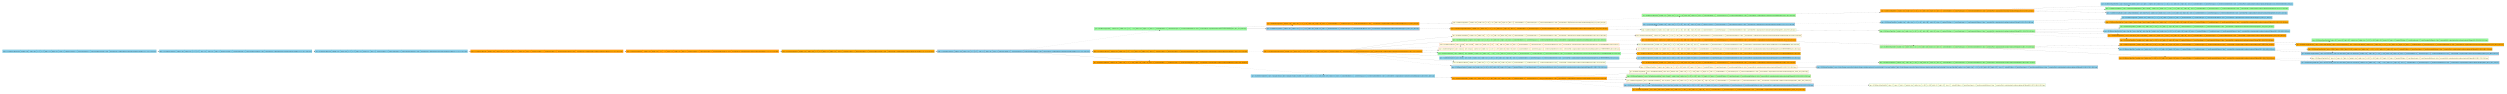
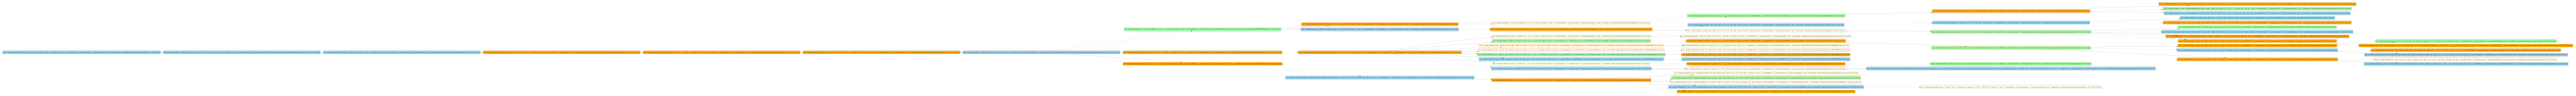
  digraph {
    rankdir=LR
    node [color=teal fillcolor=orange fontname=Arial shape=record style=filled]
    edge [style=dashed]
    n1 [fillcolor=skyblue label="{type = XCUIElementTypeWindow\l|enabled = true\l|visible = true\l|x = 0\l|y = 0\l|width = 375\l|height = 667\l|index = 0\l|numberOfChildren = 1\l|numInParentLayout = 0\l|eventGeneratedOnElement = false \l|screenshotPath = outputs/android-to-ios/brave-bookmark/S3/pngs/0.0_0.0_750.0_1334.0.png\l}"]
    n2 [fillcolor=skyblue label="{type = XCUIElementTypeOther\l|enabled = true\l|visible = true\l|x = 0\l|y = 0\l|width = 375\l|height = 667\l|index = 0\l|numberOfChildren = 1\l|numInParentLayout = 0\l|eventGeneratedOnElement = false \l|screenshotPath = outputs/android-to-ios/brave-bookmark/S3/pngs/0.0_0.0_750.0_1334.0.png\l}"]
    n3 [fillcolor=skyblue label="{type = XCUIElementTypeOther\l|enabled = true\l|visible = true\l|x = 0\l|y = 0\l|width = 375\l|height = 667\l|index = 0\l|numberOfChildren = 1\l|numInParentLayout = 0\l|eventGeneratedOnElement = false \l|screenshotPath = outputs/android-to-ios/brave-bookmark/S3/pngs/0.0_0.0_750.0_1334.0.png\l}"]
    n4 [color=red label="{type = XCUIElementTypeOther\l|enabled = true\l|visible = true\l|x = 0\l|y = 0\l|width = 375\l|height = 667\l|index = 0\l|numberOfChildren = 1\l|numInParentLayout = 0\l|eventGeneratedOnElement = false \l|screenshotPath = outputs/android-to-ios/brave-bookmark/S3/pngs/0.0_0.0_750.0_1334.0.png\l}"]
    n5 [color=red label="{type = XCUIElementTypeOther\l|enabled = true\l|visible = true\l|x = 0\l|y = 0\l|width = 375\l|height = 667\l|index = 0\l|numberOfChildren = 1\l|numInParentLayout = 0\l|eventGeneratedOnElement = false \l|screenshotPath = outputs/android-to-ios/brave-bookmark/S3/pngs/0.0_0.0_750.0_1334.0.png\l}"]
    n6 [label="{type = XCUIElementTypeOther\l|enabled = true\l|visible = true\l|x = 0\l|y = 0\l|width = 375\l|height = 667\l|index = 0\l|numberOfChildren = 1\l|numInParentLayout = 0\l|eventGeneratedOnElement = false \l|screenshotPath = outputs/android-to-ios/brave-bookmark/S3/pngs/0.0_0.0_750.0_1334.0.png\l}"]
    n7 [color=brown fillcolor=skyblue label="{type = XCUIElementTypeOther\l|enabled = true\l|visible = true\l|x = 0\l|y = 0\l|width = 375\l|height = 667\l|index = 0\l|numberOfChildren = 5\l|numInParentLayout = 0\l|eventGeneratedOnElement = false \l|screenshotPath = outputs/android-to-ios/brave-bookmark/S3/pngs/0.0_0.0_750.0_1334.0.png\l}"]
    n8 [fillcolor=palegreen label="{type = XCUIElementTypeOther\l|enabled = true\l|visible = true\l|x = 0\l|y = 20\l|width = 375\l|height = 73\l|index = 2\l|numberOfChildren = 2\l|numInParentLayout = 2\l|eventGeneratedOnElement = false \l|screenshotPath = outputs/android-to-ios/brave-bookmark/S3/pngs/0.0_40.0_750.0_186.0.png\l}"]
    n9 [label="{type = XCUIElementTypeOther\l|enabled = true\l|visible = true\l|x = 0\l|y = 93\l|width = 375\l|height = 530\l|index = 3\l|numberOfChildren = 3\l|numInParentLayout = 3\l|eventGeneratedOnElement = false \l|screenshotPath = outputs/android-to-ios/brave-bookmark/S3/pngs/0.0_186.0_750.0_1246.0.png\l}"]
    n10 [color=brown label="{type = XCUIElementTypeOther\l|enabled = true\l|visible = true\l|x = 0\l|y = 623\l|width = 375\l|height = 44\l|index = 4\l|numberOfChildren = 1\l|numInParentLayout = 4\l|eventGeneratedOnElement = false \l|screenshotPath = outputs/android-to-ios/brave-bookmark/S3/pngs/0.0_1246.0_750.0_1334.0.png\l}"]
    n11 [color=red label="{type = XCUIElementTypeOther\l|enabled = true\l|visible = true\l|x = 0\l|y = 20\l|width = 375\l|height = 44\l|index = 0\l|numberOfChildren = 3\l|numInParentLayout = 0\l|eventGeneratedOnElement = false \l|screenshotPath = outputs/android-to-ios/brave-bookmark/S3/pngs/0.0_40.0_750.0_128.0.png\l}"]
    n12 [color=red fillcolor=skyblue label="{type = XCUIElementTypeOther\l|enabled = true\l|visible = true\l|x = 0\l|y = 64\l|width = 375\l|height = 29\l|index = 1\l|numberOfChildren = 2\l|numInParentLayout = 1\l|eventGeneratedOnElement = false \l|screenshotPath = outputs/android-to-ios/brave-bookmark/S3/pngs/0.0_128.0_750.0_186.0.png\l}"]
    n13 [color=brown label="{type = XCUIElementTypeCollectionView\l|enabled = true\l|visible = true\l|x = 0\l|y = 93\l|width = 375\l|height = 530\l|index = 1\l|numberOfChildren = 8\l|numInParentLayout = 1\l|eventGeneratedOnElement = false \l|screenshotPath = outputs/android-to-ios/brave-bookmark/S3/pngs/0.0_186.0_750.0_1246.0.png\l}"]
    n14 [fillcolor=skyblue label="{type = XCUIElementTypeOther\l|name = Navigation Toolbar\l|label = Navigation Toolbar\l|enabled = true\l|visible = true\l|x = 0\l|y = 623\l|width = 375\l|height = 44\l|index = 0\l|numberOfChildren = 1\l|numInParentLayout = 0\l|eventGeneratedOnElement = false \l|screenshotPath = outputs/android-to-ios/brave-bookmark/S3/pngs/0.0_1246.0_750.0_1334.0.png\l}"]
    n15 [color=brown fillcolor=lightyellow label="{type = XCUIElementTypeOther\l|enabled = true\l|visible = true\l|x = 10\l|y = 20\l|width = 355\l|height = 44\l|index = 1\l|numberOfChildren = 1\l|numInParentLayout = 1\l|eventGeneratedOnElement = false \l|screenshotPath = outputs/android-to-ios/brave-bookmark/S3/pngs/20.0_40.0_730.0_128.0.png\l}"]
    n16 [color=brown label="{type = XCUIElementTypeCollectionView\l|enabled = true\l|visible = true\l|x = 0\l|y = 64\l|width = 375\l|height = 29\l|index = 0\l|numberOfChildren = 3\l|numInParentLayout = 0\l|eventGeneratedOnElement = false \l|screenshotPath = outputs/android-to-ios/brave-bookmark/S3/pngs/0.0_128.0_750.0_186.0.png\l}"]
    n17 [color=brown fillcolor=lightyellow label="{type = XCUIElementTypeOther\l|enabled = true\l|visible = true\l|x = 0\l|y = 93\l|width = 375\l|height = 530\l|index = 0\l|numberOfChildren = 1\l|numInParentLayout = 0\l|eventGeneratedOnElement = false \l|screenshotPath = outputs/android-to-ios/brave-bookmark/S3/pngs/0.0_186.0_750.0_1246.0.png\l}"]
    n18 [color=brown fillcolor=palegreen label="{type = XCUIElementTypeCell\l|enabled = true\l|visible = true\l|x = 20\l|y = 93\l|width = 335\l|height = 110\l|index = 1\l|numberOfChildren = 1\l|numInParentLayout = 1\l|eventGeneratedOnElement = false \l|screenshotPath = outputs/android-to-ios/brave-bookmark/S3/pngs/40.0_186.0_710.0_406.0.png\l}"]
    n19 [color=red fillcolor=lightyellow label="{type = XCUIElementTypeCell\l|name = Youtube\l|label = Youtube\l|enabled = true\l|visible = true\l|x = 8\l|y = 209\l|width = 82\l|height = 93\l|index = 2\l|numberOfChildren = 1\l|numInParentLayout = 2\l|eventGeneratedOnElement = false \l|screenshotPath = outputs/android-to-ios/brave-bookmark/S3/pngs/16.0_417.99999999999994_180.0_604.0.png\l}"]
    n20 [color=red fillcolor=lightyellow label="{type = XCUIElementTypeCell\l|name = Amazon\l|label = Amazon\l|enabled = true\l|visible = true\l|x = 100\l|y = 209\l|width = 83\l|height = 93\l|index = 3\l|numberOfChildren = 1\l|numInParentLayout = 3\l|eventGeneratedOnElement = false \l|screenshotPath = outputs/android-to-ios/brave-bookmark/S3/pngs/200.0_417.99999999999994_366.0_604.0.png\l}"]
    n21 [fillcolor=palegreen label="{type = XCUIElementTypeCell\l|name = Wikipedia\l|label = Wikipedia\l|enabled = true\l|visible = true\l|x = 192\l|y = 209\l|width = 83\l|height = 93\l|index = 4\l|numberOfChildren = 1\l|numInParentLayout = 4\l|eventGeneratedOnElement = false \l|screenshotPath = outputs/android-to-ios/brave-bookmark/S3/pngs/384.0_417.99999999999994_550.0_604.0.png\l}"]
    n22 [fillcolor=skyblue label="{type = XCUIElementTypeCell\l|name = Twitter\l|label = Twitter\l|enabled = true\l|visible = true\l|x = 285\l|y = 209\l|width = 82\l|height = 93\l|index = 5\l|numberOfChildren = 1\l|numInParentLayout = 5\l|eventGeneratedOnElement = false \l|screenshotPath = outputs/android-to-ios/brave-bookmark/S3/pngs/570.0_417.99999999999994_734.0_604.0.png\l}"]
    n23 [fillcolor=lightyellow label="{type = XCUIElementTypeCell\l|enabled = true\l|visible = true\l|x = 0\l|y = 328\l|width = 375\l|height = 25\l|index = 6\l|numberOfChildren = 1\l|numInParentLayout = 6\l|eventGeneratedOnElement = false \l|screenshotPath = outputs/android-to-ios/brave-bookmark/S3/pngs/0.0_656.0_750.0_706.0.png\l}"]
    n24 [color=brown fillcolor=skyblue label="{type = XCUIElementTypeCell\l|enabled = true\l|visible = true\l|x = 16\l|y = 591\l|width = 343\l|height = 371\l|index = 7\l|numberOfChildren = 1\l|numInParentLayout = 7\l|eventGeneratedOnElement = false \l|screenshotPath = outputs/android-to-ios/brave-bookmark/S3/pngs/32.0_1182.0_718.0_1924.0.png\l}"]
    n25 [color=red label="{type = XCUIElementTypeOther\l|enabled = true\l|visible = true\l|x = 0\l|y = 623\l|width = 375\l|height = 44\l|index = 0\l|numberOfChildren = 5\l|numInParentLayout = 0\l|eventGeneratedOnElement = false \l|screenshotPath = outputs/android-to-ios/brave-bookmark/S3/pngs/0.0_1246.0_750.0_1334.0.png\l}"]
    n26 [color=brown fillcolor=palegreen label="{type = XCUIElementTypeOther\l|enabled = true\l|visible = true\l|x = 10\l|y = 25\l|width = 355\l|height = 34\l|index = 0\l|numberOfChildren = 1\l|numInParentLayout = 0\l|eventGeneratedOnElement = false \l|screenshotPath = outputs/android-to-ios/brave-bookmark/S3/pngs/20.0_50.0_730.0_118.0.png\l}"]
    n27 [color=brown fillcolor=skyblue label="{type = XCUIElementTypeCell\l|enabled = true\l|visible = true\l|x = 0\l|y = 64\l|width = 188\l|height = 29\l|index = 0\l|numberOfChildren = 1\l|numInParentLayout = 0\l|eventGeneratedOnElement = false \l|screenshotPath = outputs/android-to-ios/brave-bookmark/S3/pngs/0.0_128.0_376.0_186.0.png\l}"]
    n28 [fillcolor=lightyellow label="{type = XCUIElementTypeCell\l|enabled = true\l|visible = true\l|x = 187\l|y = 64\l|width = 188\l|height = 29\l|index = 1\l|numberOfChildren = 1\l|numInParentLayout = 1\l|eventGeneratedOnElement = false \l|screenshotPath = outputs/android-to-ios/brave-bookmark/S3/pngs/374.0_128.0_750.0_186.0.png\l}"]
    n29 [color=brown fillcolor=lightyellow label="{type = XCUIElementTypeButton\l|enabled = true\l|visible = true\l|x = 102\l|y = 413\l|width = 171\l|height = 170\l|index = 0\l|numberOfChildren = 0\l|numInParentLayout = 0\l|eventGeneratedOnElement = false \l|screenshotPath = outputs/android-to-ios/brave-bookmark/S3/pngs/204.00000000000003_826.0_546.0_1166.0.png\l}"]
    n30 [color=red label="{type = XCUIElementTypeOther\l|enabled = true\l|visible = true\l|x = 20\l|y = 93\l|width = 335\l|height = 110\l|index = 0\l|numberOfChildren = 1\l|numInParentLayout = 0\l|eventGeneratedOnElement = false \l|screenshotPath = outputs/android-to-ios/brave-bookmark/S3/pngs/40.0_186.0_710.0_406.0.png\l}"]
    n31 [fillcolor=lightyellow label="{type = XCUIElementTypeOther\l|enabled = true\l|visible = true\l|x = 8\l|y = 209\l|width = 82\l|height = 93\l|index = 0\l|numberOfChildren = 1\l|numInParentLayout = 0\l|eventGeneratedOnElement = false \l|screenshotPath = outputs/android-to-ios/brave-bookmark/S3/pngs/16.0_417.99999999999994_180.0_604.0.png\l}"]
    n32 [color=red fillcolor=lightyellow label="{type = XCUIElementTypeOther\l|enabled = true\l|visible = true\l|x = 100\l|y = 209\l|width = 83\l|height = 93\l|index = 0\l|numberOfChildren = 1\l|numInParentLayout = 0\l|eventGeneratedOnElement = false \l|screenshotPath = outputs/android-to-ios/brave-bookmark/S3/pngs/200.0_417.99999999999994_366.0_604.0.png\l}"]
    n33 [label="{type = XCUIElementTypeOther\l|enabled = true\l|visible = true\l|x = 192\l|y = 209\l|width = 83\l|height = 93\l|index = 0\l|numberOfChildren = 1\l|numInParentLayout = 0\l|eventGeneratedOnElement = false \l|screenshotPath = outputs/android-to-ios/brave-bookmark/S3/pngs/384.0_417.99999999999994_550.0_604.0.png\l}"]
    n34 [color=brown fillcolor=skyblue label="{type = XCUIElementTypeOther\l|enabled = true\l|visible = true\l|x = 285\l|y = 209\l|width = 82\l|height = 93\l|index = 0\l|numberOfChildren = 1\l|numInParentLayout = 0\l|eventGeneratedOnElement = false \l|screenshotPath = outputs/android-to-ios/brave-bookmark/S3/pngs/570.0_417.99999999999994_734.0_604.0.png\l}"]
    n35 [color=brown label="{type = XCUIElementTypeOther\l|enabled = true\l|visible = true\l|x = 0\l|y = 328\l|width = 375\l|height = 25\l|index = 0\l|numberOfChildren = 1\l|numInParentLayout = 0\l|eventGeneratedOnElement = false \l|screenshotPath = outputs/android-to-ios/brave-bookmark/S3/pngs/0.0_656.0_750.0_706.0.png\l}"]
    n36 [color=red fillcolor=lightyellow label="{type = XCUIElementTypeOther\l|enabled = true\l|visible = true\l|x = 16\l|y = 591\l|width = 343\l|height = 371\l|index = 0\l|numberOfChildren = 1\l|numInParentLayout = 0\l|eventGeneratedOnElement = false \l|screenshotPath = outputs/android-to-ios/brave-bookmark/S3/pngs/32.0_1182.0_718.0_1924.0.png\l}"]
    n37 [color=brown fillcolor=lightyellow label="{type = XCUIElementTypeButton\l|name = TabToolbar.backButton\l|label = Back\l|enabled = false\l|visible = true\l|x = 0\l|y = 623\l|width = 75\l|height = 44\l|index = 0\l|numberOfChildren = 0\l|numInParentLayout = 0\l|eventGeneratedOnElement = false \l|screenshotPath = outputs/android-to-ios/brave-bookmark/S3/pngs/0.0_1246.0_150.0_1334.0.png\l}"]
    n38 [color=red fillcolor=palegreen label="{type = XCUIElementTypeButton\l|name = TabToolbar.forwardButton\l|label = Forward\l|enabled = false\l|visible = true\l|x = 75\l|y = 623\l|width = 75\l|height = 44\l|index = 1\l|numberOfChildren = 0\l|numInParentLayout = 1\l|eventGeneratedOnElement = false \l|screenshotPath = outputs/android-to-ios/brave-bookmark/S3/pngs/150.0_1246.0_300.0_1334.0.png\l}"]
    n39 [color=brown fillcolor=lightyellow label="{type = XCUIElementTypeButton\l|name = TabToolbar.searchButton\l|label = ntp search\l|enabled = true\l|visible = true\l|x = 150\l|y = 623\l|width = 75\l|height = 44\l|index = 2\l|numberOfChildren = 0\l|numInParentLayout = 2\l|eventGeneratedOnElement = false \l|screenshotPath = outputs/android-to-ios/brave-bookmark/S3/pngs/300.0_1246.0_450.0_1334.0.png\l}"]
    n40 [color=red fillcolor=skyblue label="{type = XCUIElementTypeButton\l|value = 2\l|name = TabToolbar.tabsButton\l|label = Show Tabs\l|enabled = true\l|visible = true\l|x = 225\l|y = 623\l|width = 75\l|height = 44\l|index = 3\l|numberOfChildren = 2\l|numInParentLayout = 3\l|eventGeneratedOnElement = false \l|screenshotPath = outputs/android-to-ios/brave-bookmark/S3/pngs/450.0_1246.0_600.0_1334.0.png\l}"]
    n41 [label="{type = XCUIElementTypeButton\l|name = Menu\l|label = Menu\l|enabled = true\l|visible = true\l|x = 300\l|y = 623\l|width = 75\l|height = 44\l|index = 4\l|numberOfChildren = 0\l|numInParentLayout = 4\l|eventGeneratedOnElement = false \l|screenshotPath = outputs/android-to-ios/brave-bookmark/S3/pngs/600.0_1246.0_750.0_1334.0.png\l}"]
    n42 [color=red label="{type = XCUIElementTypeOther\l|enabled = true\l|visible = true\l|x = 10\l|y = 25\l|width = 355\l|height = 34\l|index = 0\l|numberOfChildren = 3\l|numInParentLayout = 0\l|eventGeneratedOnElement = false \l|screenshotPath = outputs/android-to-ios/brave-bookmark/S3/pngs/20.0_50.0_730.0_118.0.png\l}"]
    n43 [fillcolor=skyblue label="{type = XCUIElementTypeOther\l|enabled = true\l|visible = true\l|x = 0\l|y = 64\l|width = 188\l|height = 29\l|index = 0\l|numberOfChildren = 2\l|numInParentLayout = 0\l|eventGeneratedOnElement = false \l|screenshotPath = outputs/android-to-ios/brave-bookmark/S3/pngs/0.0_128.0_376.0_186.0.png\l}"]
    n44 [color=brown fillcolor=palegreen label="{type = XCUIElementTypeOther\l|enabled = true\l|visible = true\l|x = 187\l|y = 64\l|width = 188\l|height = 29\l|index = 0\l|numberOfChildren = 4\l|numInParentLayout = 0\l|eventGeneratedOnElement = false \l|screenshotPath = outputs/android-to-ios/brave-bookmark/S3/pngs/374.0_128.0_750.0_186.0.png\l}"]
    n45 [color=red fillcolor=palegreen label="{type = XCUIElementTypeOther\l|enabled = true\l|visible = true\l|x = 20\l|y = 93\l|width = 335\l|height = 110\l|index = 0\l|numberOfChildren = 3\l|numInParentLayout = 0\l|eventGeneratedOnElement = false \l|screenshotPath = outputs/android-to-ios/brave-bookmark/S3/pngs/40.0_186.0_710.0_406.0.png\l}"]
    n46 [color=brown fillcolor=palegreen label="{type = XCUIElementTypeButton\l|enabled = true\l|visible = true\l|x = 145\l|y = 328\l|width = 85\l|height = 25\l|index = 0\l|numberOfChildren = 0\l|numInParentLayout = 0\l|eventGeneratedOnElement = false \l|screenshotPath = outputs/android-to-ios/brave-bookmark/S3/pngs/290.0_656.0_460.0_706.0.png\l}"]
    n47 [color=brown fillcolor=skyblue label="{type = XCUIElementTypeButton\l|name = Nicola Sturgeon accuses Alex Salmond of being an attention-seeker who 'loves the limelight'. 1 hour ago. Daily Mail\l|label = Nicola Sturgeon accuses Alex Salmond of being an attention-seeker who 'loves the limelight'. 1 hour ago. Daily Mail\l|enabled = true\l|visible = true\l|x = 16\l|y = 591\l|width = 343\l|height = 371\l|index = 0\l|numberOfChildren = 0\l|numInParentLayout = 0\l|eventGeneratedOnElement = false \l|screenshotPath = outputs/android-to-ios/brave-bookmark/S3/pngs/32.0_1182.0_718.0_1924.0.png\l}"]
    n48 [fillcolor=lightyellow label="{type = XCUIElementTypeStaticText\l|value = 2\l|name = 2\l|label = 2\l|enabled = true\l|visible = true\l|x = 253\l|y = 635\l|width = 19\l|height = 20\l|index = 1\l|numberOfChildren = 0\l|numInParentLayout = 1\l|eventGeneratedOnElement = false \l|screenshotPath = outputs/android-to-ios/brave-bookmark/S3/pngs/506.0_1270.0_544.0_1310.0.png\l}"]
-   n49 [fillcolor=skyblue label="{type = XCUIElementTypeTextField\l|value = Search or enter address\l|name = url\l|label = \l|enabled = true\l|visible = true\l|x = 18\l|y = 31\l|width = 235\l|height = 22\l|index = 0\l|numberOfChildren = 0\l|numInParentLayout = 0\l|eventGeneratedOnElement = false \l|screenshotPath = outputs/android-to-ios/brave-bookmark/S3/pngs/36.0_62.0_506.00000000000006_106.0.png\l}"]
+   n49 [label="{type = XCUIElementTypeTextField\l|value = Search or enter address\l|name = url\l|label = \l|enabled = true\l|visible = true\l|x = 18\l|y = 31\l|width = 235\l|height = 22\l|index = 0\l|numberOfChildren = 0\l|numInParentLayout = 0\l|eventGeneratedOnElement = false \l|screenshotPath = outputs/android-to-ios/brave-bookmark/S3/pngs/36.0_62.0_506.00000000000006_106.0.png\l}"]
    n50 [fillcolor=palegreen label="{type = XCUIElementTypeButton\l|name = TabToolbar.stopReloadButton\l|label = Reload\l|enabled = true\l|visible = true\l|x = 258\l|y = 25\l|width = 28\l|height = 34\l|index = 1\l|numberOfChildren = 0\l|numInParentLayout = 1\l|eventGeneratedOnElement = false \l|screenshotPath = outputs/android-to-ios/brave-bookmark/S3/pngs/516.0_50.0_572.0_118.0.png\l}"]
    n51 [color=brown fillcolor=skyblue label="{type = XCUIElementTypeButton\l|name = urlBar-shieldsButton\l|label = Brave Panel\l|enabled = true\l|visible = true\l|x = 291\l|y = 25\l|width = 34\l|height = 34\l|index = 2\l|numberOfChildren = 0\l|numInParentLayout = 2\l|eventGeneratedOnElement = false \l|screenshotPath = outputs/android-to-ios/brave-bookmark/S3/pngs/582.0_50.0_650.0_118.0.png\l}"]
    n52 [fillcolor=skyblue label="{type = XCUIElementTypeOther\l|enabled = true\l|visible = true\l|x = 0\l|y = 64\l|width = 1\l|height = 29\l|index = 0\l|numberOfChildren = 0\l|numInParentLayout = 0\l|eventGeneratedOnElement = false \l|screenshotPath = outputs/android-to-ios/brave-bookmark/S3/pngs/0.0_128.0_2.0_186.0.png\l}"]
    n53 [label="{type = XCUIElementTypeStaticText\l|value = Google\l|name = Google\l|label = Google\l|enabled = true\l|visible = true\l|x = 16\l|y = 64\l|width = 140\l|height = 29\l|index = 1\l|numberOfChildren = 0\l|numInParentLayout = 1\l|eventGeneratedOnElement = false \l|screenshotPath = outputs/android-to-ios/brave-bookmark/S3/pngs/32.0_128.0_312.0_186.0.png\l}"]
    n54 [fillcolor=palegreen label="{type = XCUIElementTypeOther\l|enabled = true\l|visible = true\l|x = 187\l|y = 64\l|width = 1\l|height = 29\l|index = 0\l|numberOfChildren = 0\l|numInParentLayout = 0\l|eventGeneratedOnElement = false \l|screenshotPath = outputs/android-to-ios/brave-bookmark/S3/pngs/374.0_128.0_376.0_186.0.png\l}"]
    n55 [fillcolor=skyblue label="{type = XCUIElementTypeStaticText\l|value = New Tab\l|name = New Tab\l|label = New Tab\l|enabled = true\l|visible = true\l|x = 203\l|y = 64\l|width = 140\l|height = 29\l|index = 1\l|numberOfChildren = 0\l|numInParentLayout = 1\l|eventGeneratedOnElement = false \l|screenshotPath = outputs/android-to-ios/brave-bookmark/S3/pngs/406.0_128.0_686.0_186.0.png\l}"]
    n56 [color=brown label="{type = XCUIElementTypeButton\l|name = close tab bar\l|label = close tab bar\l|enabled = true\l|visible = true\l|x = 343\l|y = 64\l|width = 30\l|height = 29\l|index = 2\l|numberOfChildren = 0\l|numInParentLayout = 2\l|eventGeneratedOnElement = false \l|screenshotPath = outputs/android-to-ios/brave-bookmark/S3/pngs/686.0_128.0_746.0_186.0.png\l}"]
    n57 [label="{type = XCUIElementTypeOther\l|enabled = true\l|visible = true\l|x = 374\l|y = 64\l|width = 1\l|height = 29\l|index = 3\l|numberOfChildren = 0\l|numInParentLayout = 3\l|eventGeneratedOnElement = false \l|screenshotPath = outputs/android-to-ios/brave-bookmark/S3/pngs/748.0_128.0_750.0_186.0.png\l}"]
    n58 [color=brown label="{type = XCUIElementTypeOther\l|enabled = true\l|visible = true\l|x = 20\l|y = 93\l|width = 112\l|height = 110\l|index = 0\l|numberOfChildren = 2\l|numInParentLayout = 0\l|eventGeneratedOnElement = false \l|screenshotPath = outputs/android-to-ios/brave-bookmark/S3/pngs/40.0_186.0_264.0_406.0.png\l}"]
    n59 [fillcolor=skyblue label="{type = XCUIElementTypeOther\l|enabled = true\l|visible = true\l|x = 131\l|y = 93\l|width = 113\l|height = 110\l|index = 1\l|numberOfChildren = 2\l|numInParentLayout = 1\l|eventGeneratedOnElement = false \l|screenshotPath = outputs/android-to-ios/brave-bookmark/S3/pngs/262.0_186.0_488.0_406.0.png\l}"]
    n60 [color=brown label="{type = XCUIElementTypeOther\l|enabled = true\l|visible = true\l|x = 243\l|y = 93\l|width = 112\l|height = 110\l|index = 2\l|numberOfChildren = 2\l|numInParentLayout = 2\l|eventGeneratedOnElement = false \l|screenshotPath = outputs/android-to-ios/brave-bookmark/S3/pngs/486.0_186.0_710.0_406.0.png\l}"]
    n61 [fillcolor=palegreen label="{type = XCUIElementTypeStaticText\l|value = 82\l|name = 82\l|label = 82\l|enabled = true\l|visible = true\l|x = 20\l|y = 119\l|width = 112\l|height = 39\l|index = 0\l|numberOfChildren = 0\l|numInParentLayout = 0\l|eventGeneratedOnElement = false \l|screenshotPath = outputs/android-to-ios/brave-bookmark/S3/pngs/40.0_238.0_264.0_316.0.png\l}"]
    n62 [label="{type = XCUIElementTypeStaticText\l|value = Trackers & Ads Blocked\l|name = Trackers & Ads Blocked\l|label = Trackers & Ads Blocked\l|enabled = true\l|visible = true\l|x = 20\l|y = 162\l|width = 112\l|height = 25\l|index = 1\l|numberOfChildren = 0\l|numInParentLayout = 1\l|eventGeneratedOnElement = false \l|screenshotPath = outputs/android-to-ios/brave-bookmark/S3/pngs/40.0_324.0_264.0_374.0.png\l}"]
    n63 [label="{type = XCUIElementTypeStaticText\l|value = 2.5 MB\l|name = 2.5 MB\l|label = 2.5 MB\l|enabled = true\l|visible = true\l|x = 131\l|y = 119\l|width = 113\l|height = 39\l|index = 0\l|numberOfChildren = 0\l|numInParentLayout = 0\l|eventGeneratedOnElement = false \l|screenshotPath = outputs/android-to-ios/brave-bookmark/S3/pngs/262.0_238.0_488.0_316.0.png\l}"]
    n64 [color=red fillcolor=skyblue label="{type = XCUIElementTypeStaticText\l|value = Est. Data  Saved\l|name = Est. Data  Saved\l|label = Est. Data  Saved\l|enabled = true\l|visible = true\l|x = 131\l|y = 162\l|width = 113\l|height = 25\l|index = 1\l|numberOfChildren = 0\l|numInParentLayout = 1\l|eventGeneratedOnElement = false \l|screenshotPath = outputs/android-to-ios/brave-bookmark/S3/pngs/262.0_324.0_488.0_374.0.png\l}"]
    n65 [color=brown fillcolor=lightyellow label="{type = XCUIElementTypeStaticText\l|value = 4s\l|name = 4s\l|label = 4s\l|enabled = true\l|visible = true\l|x = 243\l|y = 119\l|width = 112\l|height = 39\l|index = 0\l|numberOfChildren = 0\l|numInParentLayout = 0\l|eventGeneratedOnElement = false \l|screenshotPath = outputs/android-to-ios/brave-bookmark/S3/pngs/486.0_238.0_710.0_316.0.png\l}"]
    n66 [color=brown fillcolor=skyblue label="{type = XCUIElementTypeStaticText\l|value = Est. Time  Saved\l|name = Est. Time  Saved\l|label = Est. Time  Saved\l|enabled = true\l|visible = true\l|x = 243\l|y = 162\l|width = 112\l|height = 25\l|index = 1\l|numberOfChildren = 0\l|numInParentLayout = 1\l|eventGeneratedOnElement = false \l|screenshotPath = outputs/android-to-ios/brave-bookmark/S3/pngs/486.0_324.0_710.0_374.0.png\l}"]
    n1 -> n2
    n2 -> n3 [style=dotted]
    n3 -> n4
    n4 -> n5 [style=dotted]
    n5 -> n6
    n6 -> n7
    n7 -> n8 [style=dotted]
    n7 -> n9 [style=dotted]
    n7 -> n10
    n8 -> n11
    n8 -> n12
    n9 -> n13 [style=dotted]
    n10 -> n14 [style=dotted]
    n11 -> n15
    n12 -> n16 [style=dotted]
    n13 -> n17
    n13 -> n18
    n13 -> n19 [style=dotted]
    n13 -> n20
    n13 -> n21
    n13 -> n22
    n13 -> n23
    n13 -> n24 [style=dotted]
    n14 -> n25
    n15 -> n26 [style=dotted]
    n16 -> n27 [style=dotted]
    n16 -> n28
    n17 -> n29
    n18 -> n30 [style=dotted]
    n19 -> n31 [style=dotted]
    n20 -> n32 [style=dotted]
    n21 -> n33
    n22 -> n34 [style=dotted]
    n23 -> n35
    n24 -> n36
    n25 -> n37
    n25 -> n38 [style=dotted]
    n25 -> n39
    n25 -> n40
    n25 -> n41 [style=dotted]
    n26 -> n42
    n27 -> n43 [style=dotted]
    n28 -> n44
    n30 -> n45
    n35 -> n46 [style=dotted]
    n36 -> n47
    n40 -> n48 [style=dotted]
    n42 -> n49
    n42 -> n50 [style=dotted]
    n42 -> n51
    n43 -> n52
    n43 -> n53 [style=dotted]
    n44 -> n54
    n44 -> n55
    n44 -> n56
    n44 -> n57 [style=dotted]
    n45 -> n58
    n45 -> n59 [style=dotted]
    n45 -> n60
    n58 -> n61
    n58 -> n62 [style=dotted]
    n59 -> n63 [style=dotted]
    n59 -> n64
    n60 -> n65 [style=dotted]
    n60 -> n66
  }
